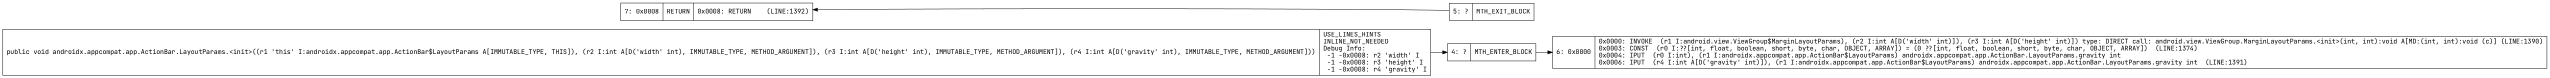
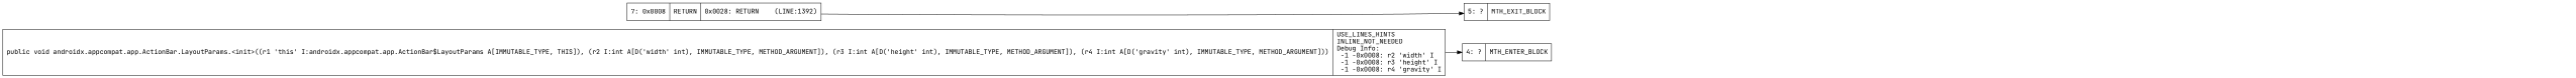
  digraph {
    fontname="JetBrains Mono"
    rankdir=LR
    node [fontname="JetBrains Mono" shape=record]
    edge [fontname="JetBrains Mono"]
    n1 [label="{4\:\ ?|MTH_ENTER_BLOCK\l}"]
-   n2 [label="{6\:\ 0x0000|0x0000: INVOKE  (r1 I:android.view.ViewGroup$MarginLayoutParams), (r2 I:int A[D('width' int)]), (r3 I:int A[D('height' int)]) type: DIRECT call: android.view.ViewGroup.MarginLayoutParams.\<init\>(int, int):void A[MD:(int, int):void (c)] (LINE:1390)\l0x0003: CONST  (r0 I:??[int, float, boolean, short, byte, char, OBJECT, ARRAY]) = (0 ??[int, float, boolean, short, byte, char, OBJECT, ARRAY])  (LINE:1374)\l0x0004: IPUT  (r0 I:int), (r1 I:androidx.appcompat.app.ActionBar$LayoutParams) androidx.appcompat.app.ActionBar.LayoutParams.gravity int \l0x0006: IPUT  (r4 I:int A[D('gravity' int)]), (r1 I:androidx.appcompat.app.ActionBar$LayoutParams) androidx.appcompat.app.ActionBar.LayoutParams.gravity int  (LINE:1391)\l}"]
-   n3 [label="{7\:\ 0x0008|RETURN\l|0x0008: RETURN    (LINE:1392)\l}"]
+   n3 [label="{7\:\ 0x0008|RETURN\l|0x0028: RETURN    (LINE:1392)\l}"]
    n4 [label="{5\:\ ?|MTH_EXIT_BLOCK\l}"]
    n5 [label="{public void androidx.appcompat.app.ActionBar.LayoutParams.\<init\>((r1 'this' I:androidx.appcompat.app.ActionBar$LayoutParams A[IMMUTABLE_TYPE, THIS]), (r2 I:int A[D('width' int), IMMUTABLE_TYPE, METHOD_ARGUMENT]), (r3 I:int A[D('height' int), IMMUTABLE_TYPE, METHOD_ARGUMENT]), (r4 I:int A[D('gravity' int), IMMUTABLE_TYPE, METHOD_ARGUMENT]))  | USE_LINES_HINTS\lINLINE_NOT_NEEDED\lDebug Info:\l  \-1 \-0x0008: r2 'width' I\l  \-1 \-0x0008: r3 'height' I\l  \-1 \-0x0008: r4 'gravity' I\l}"]
-   n1 -> n2
-   n4 -> n3
+   n3 -> n4
    n5 -> n1
  }
